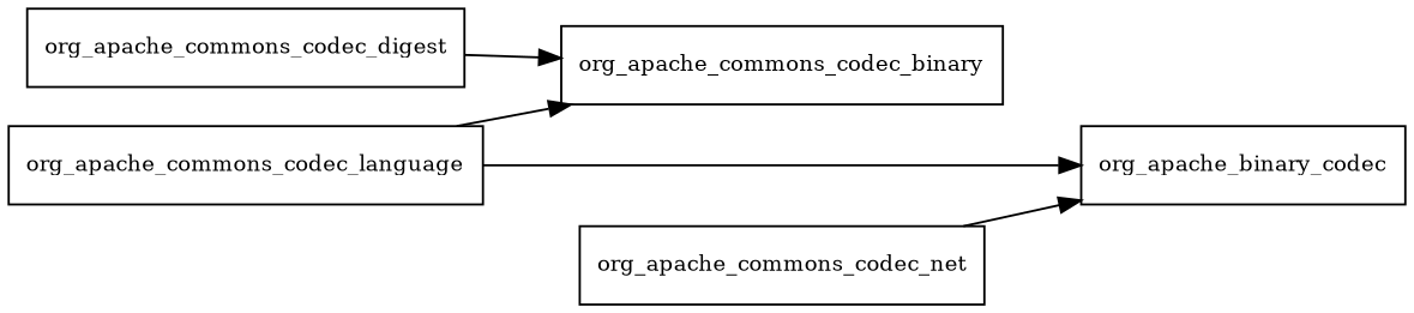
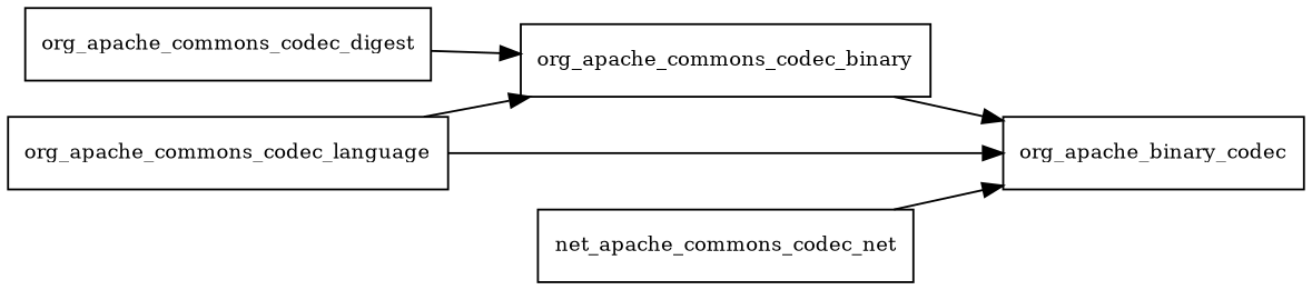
  digraph {
    rankdir=LR
    node [fontsize=10.0 shape=box]
    n1 [label=org_apache_binary_codec]
    org_apache_commons_codec_binary
    org_apache_commons_codec_digest
    org_apache_commons_codec_language
-   org_apache_commons_codec_net
+   org_apache_commons_codec_net [label=net_apache_commons_codec_net]
+   org_apache_commons_codec_binary -> n1
    org_apache_commons_codec_digest -> org_apache_commons_codec_binary
    org_apache_commons_codec_language -> n1
    org_apache_commons_codec_language -> org_apache_commons_codec_binary
    org_apache_commons_codec_net -> n1
  }
